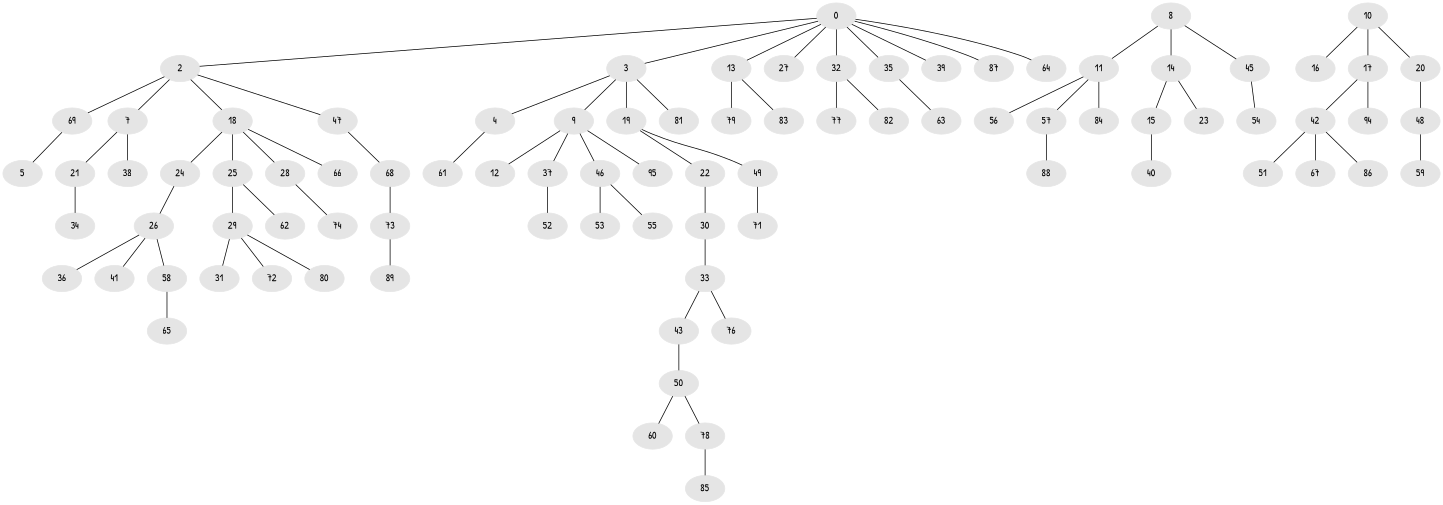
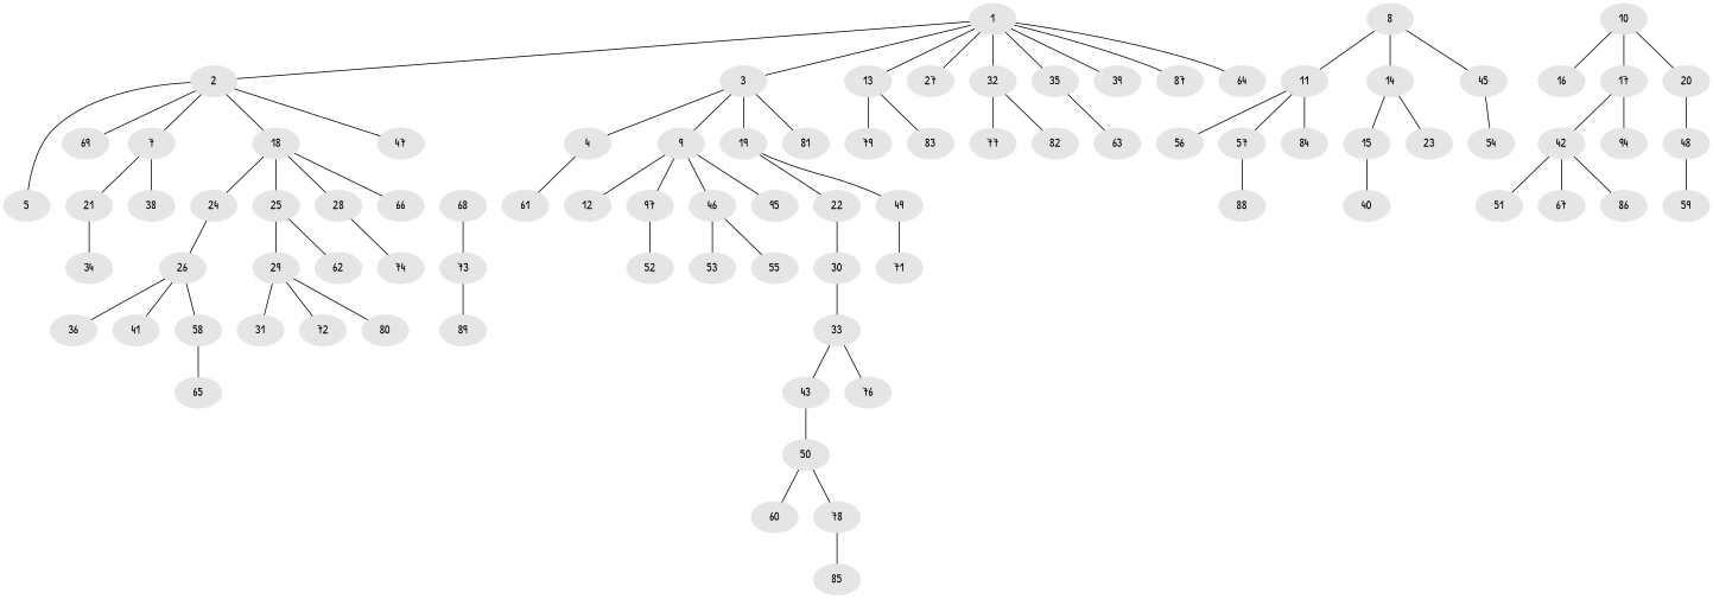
  graph {
    fontname="Patrick Hand"
    node [color=gray90 fontname="Patrick Hand" style=filled]
    edge [fontname="Patrick Hand"]
-   1 [label=0]
+   1
    2
    3
    13
    27
    32
    35
    39
    87
    64
    5
    7
    18
    47
    69
    4
    9
    19
    81
    79
    83
    77
    82
    63
    21
    38
    24
    25
    28
    66
    68
    61
    12
-   37
+   37 [label=97]
    46
    n36 [label=95]
    22
    49
    8
    11
    14
    45
    10
    16
    17
    20
    34
    56
    57
    84
    15
    23
    54
    52
    53
    55
    42
    n58 [label=94]
    48
    88
    40
    51
    67
    86
    26
    29
    62
    74
    30
    71
    59
    33
    36
    41
    58
    31
    72
    80
    65
    43
    76
    50
    60
    78
    73
    85
    89
    1 -- 2
    1 -- 3
    1 -- 13
    1 -- 27
    1 -- 32
    1 -- 35
    1 -- 39
    1 -- 87
    1 -- 64
-   69 -- 5
+   2 -- 5
    2 -- 7
    2 -- 18
    2 -- 47
    2 -- 69
    3 -- 4
    3 -- 9
    3 -- 19
    3 -- 81
    13 -- 79
    13 -- 83
    32 -- 77
    32 -- 82
    35 -- 63
    7 -- 21
    7 -- 38
    18 -- 24
    18 -- 25
    18 -- 28
    18 -- 66
-   47 -- 68
    4 -- 61
    9 -- 12
    9 -- 37
    9 -- 46
    9 -- n36
    19 -- 22
    19 -- 49
    21 -- 34
    24 -- 26
    25 -- 29
    25 -- 62
    28 -- 74
    68 -- 73
    37 -- 52
    46 -- 53
    46 -- 55
    22 -- 30
    49 -- 71
    8 -- 11
    8 -- 14
    8 -- 45
    11 -- 56
    11 -- 57
    11 -- 84
    14 -- 15
    14 -- 23
    45 -- 54
    10 -- 16
    10 -- 17
    10 -- 20
    17 -- 42
    17 -- n58
    20 -- 48
    57 -- 88
    15 -- 40
    42 -- 51
    42 -- 67
    42 -- 86
    48 -- 59
    26 -- 36
    26 -- 41
    26 -- 58
    29 -- 31
    29 -- 72
    29 -- 80
    30 -- 33
    33 -- 43
    33 -- 76
    58 -- 65
    43 -- 50
    50 -- 60
    50 -- 78
    78 -- 85
    73 -- 89
  }
